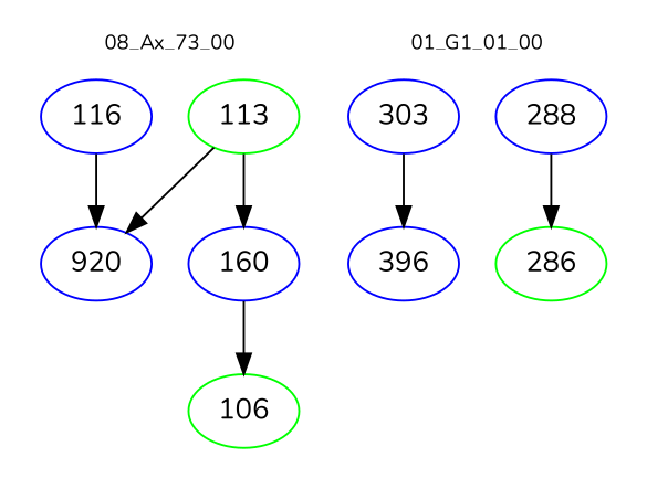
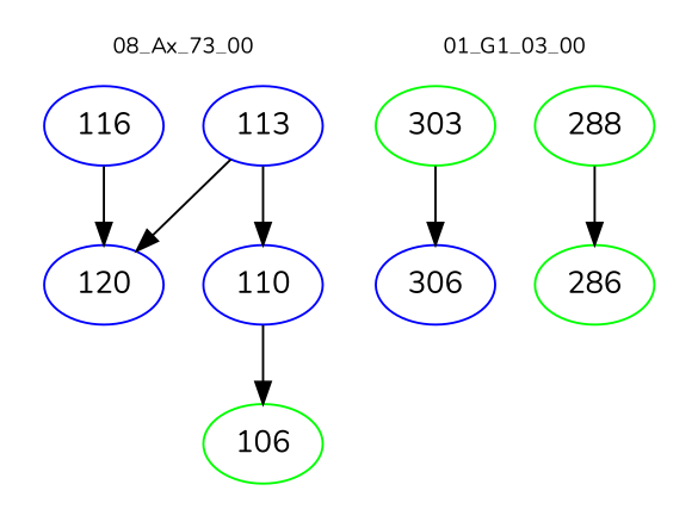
  digraph {
    fontname=Nunito
    node [color=blue fontname=Nunito]
    edge [color=black fontname=Nunito]
-   n1 [color=green label=113]
-   n2 [label=160]
+   n1 [label=113]
+   n2 [label=110]
    n3 [label=116]
    n4 [color=green label=106]
-   n5 [label=920]
-   n6 [label=288]
-   n7 [label=303]
+   n5 [label=120]
+   n6 [color=green label=288]
+   n7 [color=green label=303]
    n8 [color=green label=286]
-   n9 [label=396]
+   n9 [label=306]
    subgraph cluster_1 {
      color=white
      fontsize=10
      label="08_Ax_73_00"
      n1
      n2
      n3
      n4
      n5
    }
    subgraph cluster_2 {
      color=white
      fontsize=10
-     label="01_G1_01_00"
+     label="01_G1_03_00"
      n6
      n7
      n8
      n9
    }
    n1 -> n2
    n1 -> n5
    n2 -> n4
    n3 -> n5
    n6 -> n8
    n7 -> n9
  }
